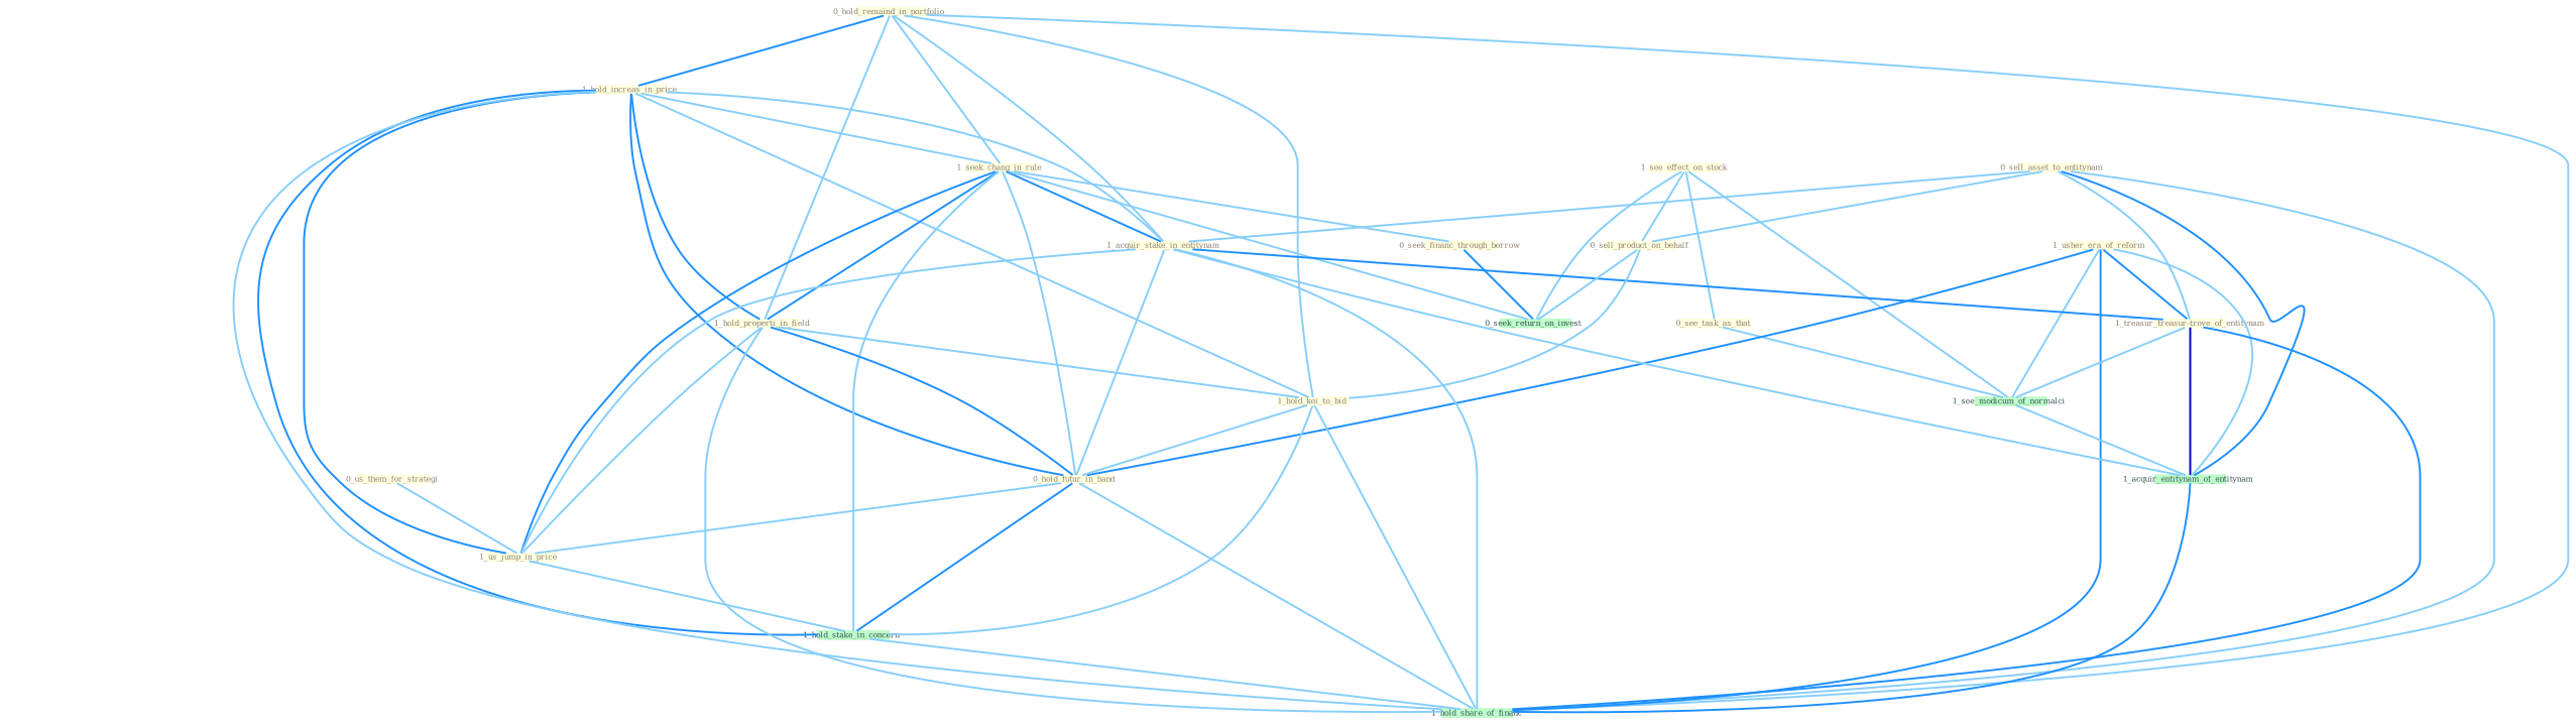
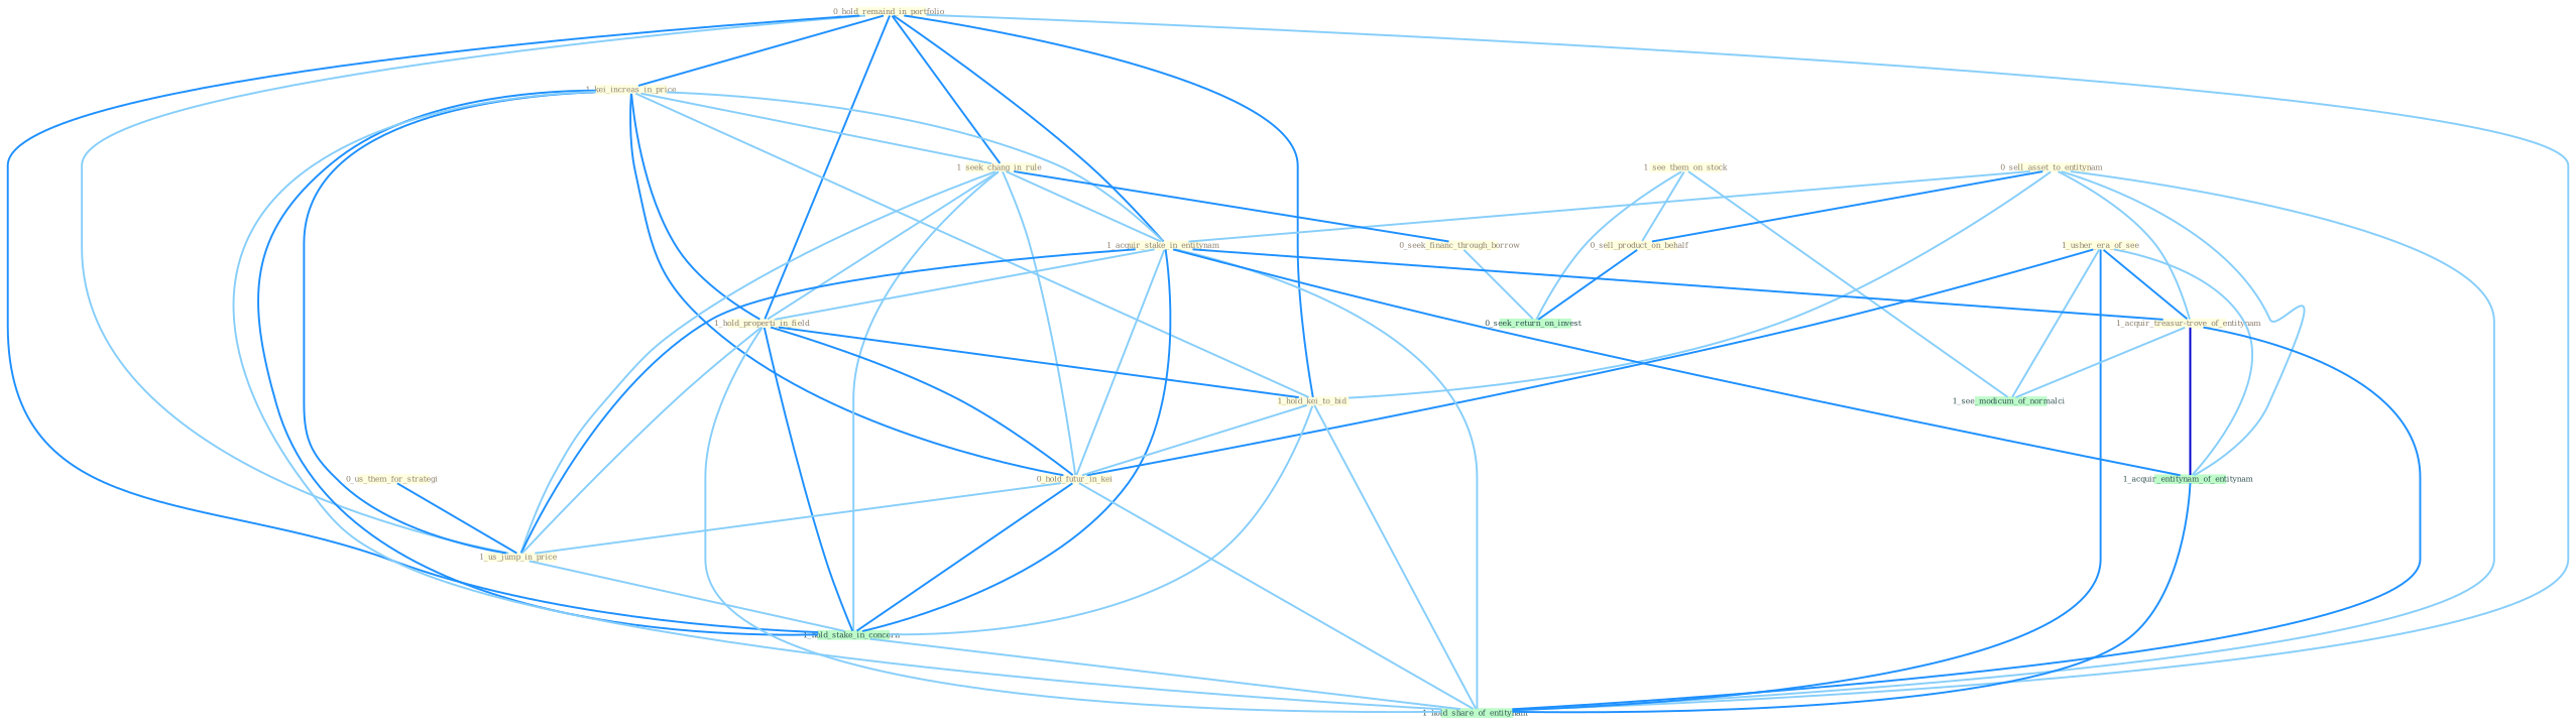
  graph {
    node [color="#ffffe0" fixedsize=true fontcolor="#8b7d6b" fontsize=4 shape=polygon style=filled]
    edge [color="#87cefa" w=1]
    "0_hold_remaind_in_portfolio " [height=.06 width=.5]
-   "1_see_effect_on_stock " [height=.06 width=.5]
+   "1_see_effect_on_stock " [height=.06 width=.5 label="1_see_them_on_stock"]
    "0_sell_asset_to_entitynam " [height=.06 width=.5]
-   "1_hold_increas_in_price " [height=.06 width=.5]
-   "0_see_task_as_that " [height=.06 width=.5]
+   "1_hold_increas_in_price " [height=.06 width=.5 label="1_kei_increas_in_price"]
    "1_seek_chang_in_rule " [height=.06 width=.5]
    "0_seek_financ_through_borrow " [height=.06 width=.5]
-   "1_usher_era_of_reform " [height=.06 width=.5]
+   "1_usher_era_of_reform " [height=.06 width=.5 label="1_usher_era_of_see"]
    "1_acquir_stake_in_entitynam " [height=.06 width=.5]
    "1_hold_properti_in_field " [height=.06 width=.5]
-   "1_acquir_treasur-trove_of_entitynam " [height=.06 width=.5 label="1_treasur_treasur-trove_of_entitynam"]
+   "1_acquir_treasur-trove_of_entitynam " [height=.06 width=.5]
    "1_hold_kei_to_bid " [height=.06 width=.5]
    "0_sell_product_on_behalf " [height=.06 width=.5]
    "0_us_them_for_strategi " [height=.06 width=.5]
-   "0_hold_futur_in_hand " [height=.06 width=.5]
+   "0_hold_futur_in_hand " [height=.06 width=.5 label="0_hold_futur_in_kei"]
    "1_us_jump_in_price " [height=.06 width=.5]
    "1_hold_stake_in_concern " [color="#BDFCC9" fontcolor="#2f4f4f" height=.06 width=.5]
-   "1_hold_share_of_entitynam " [color="#BDFCC9" fontcolor="#2f4f4f" height=.06 width=.5 label="1_hold_share_of_financ"]
+   "1_hold_share_of_entitynam " [color="#BDFCC9" fontcolor="#2f4f4f" height=.06 width=.5]
    "0_seek_return_on_invest " [color="#BDFCC9" fontcolor="#2f4f4f" height=.06 width=.5]
    "1_see_modicum_of_normalci " [color="#BDFCC9" fontcolor="#2f4f4f" height=.06 width=.5]
    "1_acquir_entitynam_of_entitynam " [color="#BDFCC9" fontcolor="#2f4f4f" height=.06 width=.5]
    subgraph sub_1 {
      "0_hold_remaind_in_portfolio "
      "1_see_effect_on_stock "
      "0_sell_asset_to_entitynam "
      "1_hold_increas_in_price "
-     "0_see_task_as_that "
      "1_seek_chang_in_rule "
      "0_seek_financ_through_borrow "
      "1_usher_era_of_reform "
      "1_acquir_stake_in_entitynam "
      "1_hold_properti_in_field "
      "1_acquir_treasur-trove_of_entitynam "
      "1_hold_kei_to_bid "
      "0_sell_product_on_behalf "
      "0_us_them_for_strategi "
      "0_hold_futur_in_hand "
      "1_us_jump_in_price "
    }
    subgraph sub_2 {
    }
    "0_hold_remaind_in_portfolio " -- "1_hold_increas_in_price " [color="#1e90ff" w=2]
-   "0_hold_remaind_in_portfolio " -- "1_seek_chang_in_rule "
-   "0_hold_remaind_in_portfolio " -- "1_acquir_stake_in_entitynam "
-   "0_hold_remaind_in_portfolio " -- "1_hold_properti_in_field " [w=2]
-   "0_hold_remaind_in_portfolio " -- "1_hold_kei_to_bid "
+   "0_hold_remaind_in_portfolio " -- "1_seek_chang_in_rule " [color="#1e90ff"]
+   "0_hold_remaind_in_portfolio " -- "1_acquir_stake_in_entitynam " [color="#1e90ff"]
+   "0_hold_remaind_in_portfolio " -- "1_hold_properti_in_field " [color="#1e90ff" w=2]
+   "0_hold_remaind_in_portfolio " -- "1_hold_kei_to_bid " [color="#1e90ff"]
+   "0_hold_remaind_in_portfolio " -- "1_us_jump_in_price "
+   "0_hold_remaind_in_portfolio " -- "1_hold_stake_in_concern " [color="#1e90ff" w=2]
    "0_hold_remaind_in_portfolio " -- "1_hold_share_of_entitynam "
-   "1_see_effect_on_stock " -- "0_see_task_as_that "
    "1_see_effect_on_stock " -- "0_sell_product_on_behalf "
    "1_see_effect_on_stock " -- "0_seek_return_on_invest "
    "1_see_effect_on_stock " -- "1_see_modicum_of_normalci "
    "0_sell_asset_to_entitynam " -- "1_acquir_stake_in_entitynam "
    "0_sell_asset_to_entitynam " -- "1_acquir_treasur-trove_of_entitynam "
-   "0_sell_product_on_behalf " -- "1_hold_kei_to_bid "
-   "0_sell_asset_to_entitynam " -- "0_sell_product_on_behalf "
+   "0_sell_asset_to_entitynam " -- "1_hold_kei_to_bid "
+   "0_sell_asset_to_entitynam " -- "0_sell_product_on_behalf " [color="#1e90ff"]
    "0_sell_asset_to_entitynam " -- "1_hold_share_of_entitynam "
-   "0_sell_asset_to_entitynam " -- "1_acquir_entitynam_of_entitynam " [color="#1e90ff"]
+   "0_sell_asset_to_entitynam " -- "1_acquir_entitynam_of_entitynam "
    "1_hold_increas_in_price " -- "1_seek_chang_in_rule "
    "1_hold_increas_in_price " -- "1_acquir_stake_in_entitynam "
    "1_hold_increas_in_price " -- "1_hold_properti_in_field " [color="#1e90ff" w=2]
    "1_hold_increas_in_price " -- "1_hold_kei_to_bid "
    "1_hold_increas_in_price " -- "0_hold_futur_in_hand " [color="#1e90ff" w=2]
    "1_hold_increas_in_price " -- "1_us_jump_in_price " [color="#1e90ff" w=2]
    "1_hold_increas_in_price " -- "1_hold_stake_in_concern " [color="#1e90ff" w=2]
    "1_hold_increas_in_price " -- "1_hold_share_of_entitynam "
-   "0_see_task_as_that " -- "1_see_modicum_of_normalci "
-   "1_seek_chang_in_rule " -- "0_seek_financ_through_borrow "
-   "1_seek_chang_in_rule " -- "1_acquir_stake_in_entitynam " [color="#1e90ff"]
-   "1_seek_chang_in_rule " -- "1_hold_properti_in_field " [color="#1e90ff"]
+   "1_seek_chang_in_rule " -- "0_seek_financ_through_borrow " [color="#1e90ff"]
+   "1_seek_chang_in_rule " -- "1_acquir_stake_in_entitynam "
+   "1_seek_chang_in_rule " -- "1_hold_properti_in_field "
    "1_seek_chang_in_rule " -- "0_hold_futur_in_hand "
-   "1_seek_chang_in_rule " -- "1_us_jump_in_price " [color="#1e90ff"]
+   "1_seek_chang_in_rule " -- "1_us_jump_in_price "
    "1_seek_chang_in_rule " -- "1_hold_stake_in_concern "
-   "1_seek_chang_in_rule " -- "0_seek_return_on_invest "
-   "0_seek_financ_through_borrow " -- "0_seek_return_on_invest " [color="#1e90ff"]
+   "0_seek_financ_through_borrow " -- "0_seek_return_on_invest "
    "1_usher_era_of_reform " -- "1_acquir_treasur-trove_of_entitynam " [color="#1e90ff"]
    "1_usher_era_of_reform " -- "0_hold_futur_in_hand " [color="#1e90ff" w=2]
    "1_usher_era_of_reform " -- "1_hold_share_of_entitynam " [color="#1e90ff"]
    "1_usher_era_of_reform " -- "1_see_modicum_of_normalci "
    "1_usher_era_of_reform " -- "1_acquir_entitynam_of_entitynam "
+   "1_acquir_stake_in_entitynam " -- "1_hold_properti_in_field "
    "1_acquir_stake_in_entitynam " -- "1_acquir_treasur-trove_of_entitynam " [color="#1e90ff" w=2]
    "1_acquir_stake_in_entitynam " -- "0_hold_futur_in_hand "
-   "1_acquir_stake_in_entitynam " -- "1_us_jump_in_price "
+   "1_acquir_stake_in_entitynam " -- "1_us_jump_in_price " [color="#1e90ff"]
+   "1_acquir_stake_in_entitynam " -- "1_hold_stake_in_concern " [color="#1e90ff" w=2]
    "1_acquir_stake_in_entitynam " -- "1_hold_share_of_entitynam "
-   "1_acquir_stake_in_entitynam " -- "1_acquir_entitynam_of_entitynam " [w=2]
-   "1_hold_properti_in_field " -- "1_hold_kei_to_bid "
+   "1_acquir_stake_in_entitynam " -- "1_acquir_entitynam_of_entitynam " [color="#1e90ff" w=2]
+   "1_hold_properti_in_field " -- "1_hold_kei_to_bid " [color="#1e90ff"]
    "1_hold_properti_in_field " -- "0_hold_futur_in_hand " [color="#1e90ff" w=2]
    "1_hold_properti_in_field " -- "1_us_jump_in_price "
+   "1_hold_properti_in_field " -- "1_hold_stake_in_concern " [color="#1e90ff" w=2]
    "1_hold_properti_in_field " -- "1_hold_share_of_entitynam "
    "1_acquir_treasur-trove_of_entitynam " -- "1_hold_share_of_entitynam " [color="#1e90ff" w=2]
    "1_acquir_treasur-trove_of_entitynam " -- "1_see_modicum_of_normalci "
    "1_acquir_treasur-trove_of_entitynam " -- "1_acquir_entitynam_of_entitynam " [color="#0000cd" w=3]
    "1_hold_kei_to_bid " -- "0_hold_futur_in_hand "
    "1_hold_kei_to_bid " -- "1_hold_stake_in_concern "
    "1_hold_kei_to_bid " -- "1_hold_share_of_entitynam "
-   "0_sell_product_on_behalf " -- "0_seek_return_on_invest "
-   "0_us_them_for_strategi " -- "1_us_jump_in_price "
+   "0_sell_product_on_behalf " -- "0_seek_return_on_invest " [color="#1e90ff"]
+   "0_us_them_for_strategi " -- "1_us_jump_in_price " [color="#1e90ff"]
    "0_hold_futur_in_hand " -- "1_us_jump_in_price "
    "0_hold_futur_in_hand " -- "1_hold_stake_in_concern " [color="#1e90ff" w=2]
    "0_hold_futur_in_hand " -- "1_hold_share_of_entitynam "
    "1_us_jump_in_price " -- "1_hold_stake_in_concern "
    "1_hold_stake_in_concern " -- "1_hold_share_of_entitynam "
-   "1_see_modicum_of_normalci " -- "1_acquir_entitynam_of_entitynam "
    "1_acquir_entitynam_of_entitynam " -- "1_hold_share_of_entitynam " [color="#1e90ff" w=2]
  }
